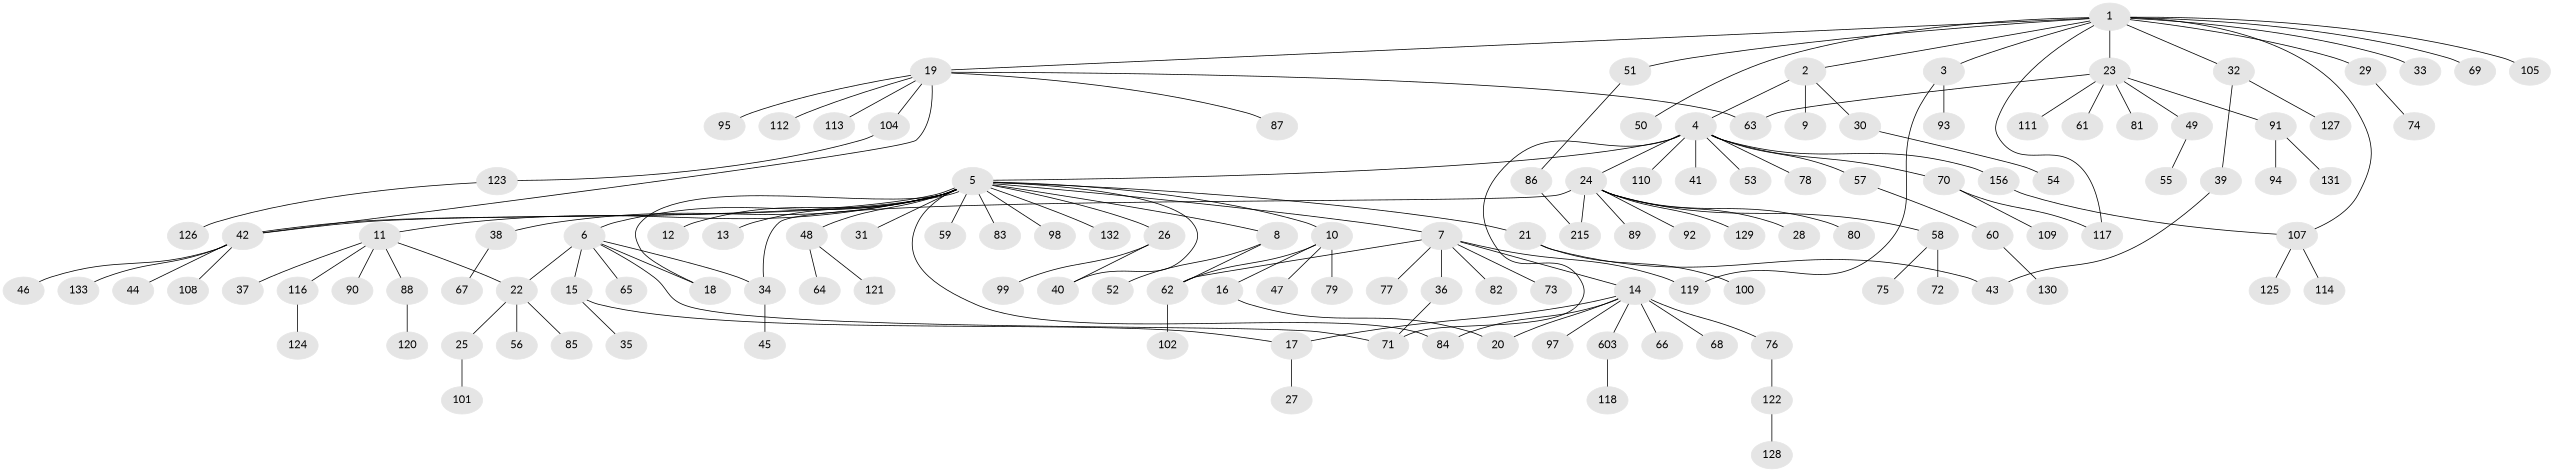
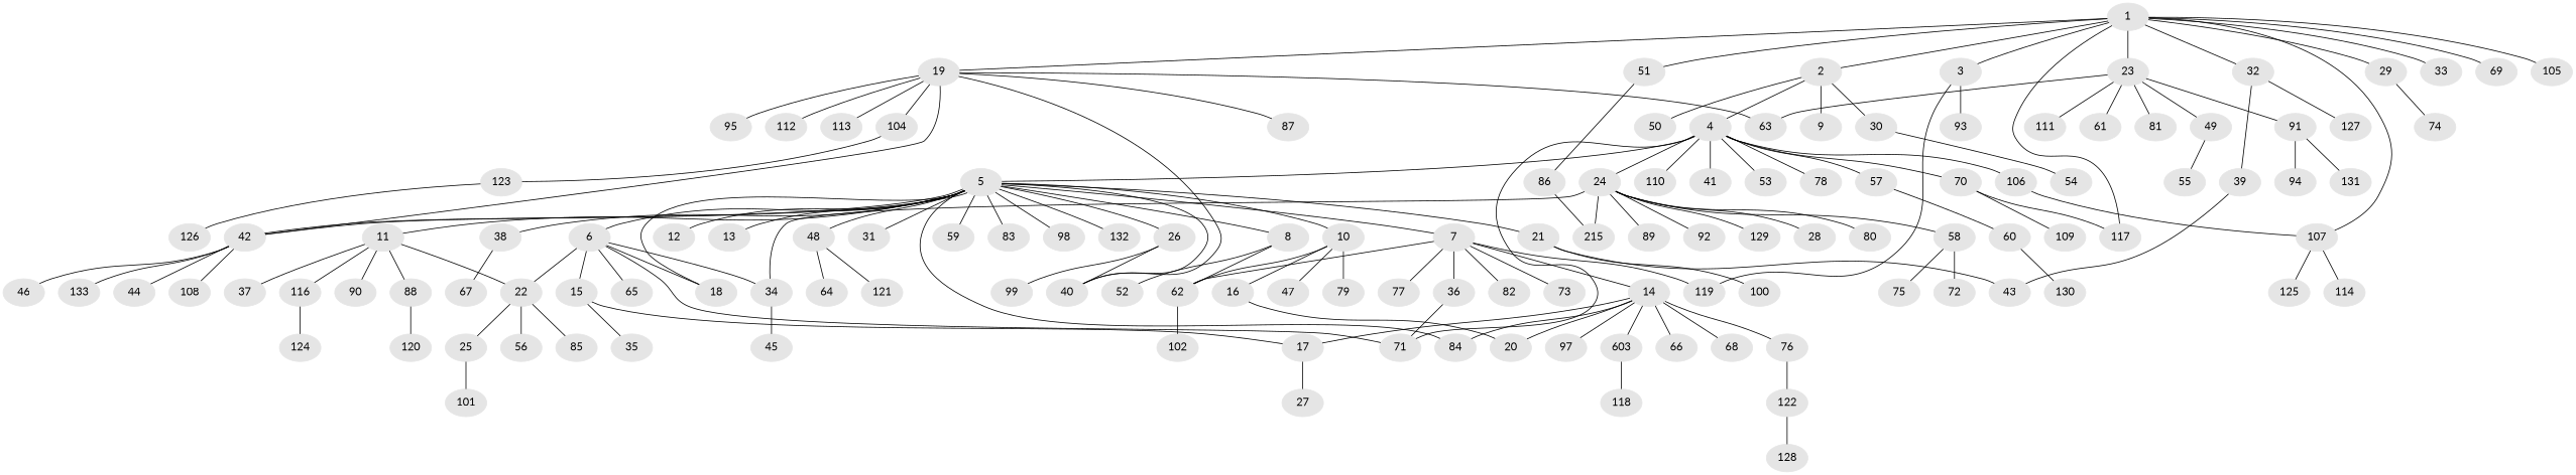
  graph {
    fontname=Lato
    node [color=gray90 fontname=Lato style=filled]
    edge [fontname=Lato]
    1
    2
    3
    19
    23
    29
    32
    33
    50
    51
    69
    105
    107
    117
    4
    9
    30
    93
    119
    40
    42
    63
    87
    95
    104
    112
    113
    49
    61
    81
    91
    111
    74
    127
    39
    86
    114
    125
    5
    24
    41
    53
    57
    70
    71
    78
-   106 [label=156]
+   106
    110
    54
    6
    7
    8
    10
    11
    12
    13
    18
    21
    26
    31
    38
    48
    59
    83
    84
    98
    132
    34
    28
    58
    80
    89
    92
    n74 [label=215]
    129
    60
    109
    15
    22
    65
    14
    36
    62
    73
    77
    82
    52
    16
    47
    79
    37
    88
    90
    116
    43
    100
    99
    67
    44
    46
    108
    133
    64
    121
    17
    35
    25
    56
    85
    45
    20
    66
    68
    76
    97
    n116 [label=603]
    102
    120
    124
    27
    122
    118
    123
    101
    55
    94
    131
    72
    75
    130
    128
    126
    1 -- 2
    1 -- 3
    1 -- 19
    1 -- 23
    1 -- 29
    1 -- 32
    1 -- 33
-   1 -- 50
+   2 -- 50
    1 -- 51
    1 -- 69
    1 -- 105
    1 -- 107
    1 -- 117
    2 -- 4
    2 -- 9
    2 -- 30
    3 -- 93
    3 -- 119
+   19 -- 40
    19 -- 42
    19 -- 63
    19 -- 87
    19 -- 95
    19 -- 104
    19 -- 112
    19 -- 113
    23 -- 63
    23 -- 49
    23 -- 61
    23 -- 81
    23 -- 91
    23 -- 111
    29 -- 74
    32 -- 127
    32 -- 39
    51 -- 86
    107 -- 114
    107 -- 125
    4 -- 5
    4 -- 24
    4 -- 41
    4 -- 53
    4 -- 57
    4 -- 70
    4 -- 71
    4 -- 78
    4 -- 106
    4 -- 110
    30 -- 54
    42 -- 44
    42 -- 46
    42 -- 108
    42 -- 133
    104 -- 123
    49 -- 55
    91 -- 94
    91 -- 131
    39 -- 43
    86 -- n74
    5 -- 40
    5 -- 42
    5 -- 42
    5 -- 6
    5 -- 7
    5 -- 8
    5 -- 10
    5 -- 11
    5 -- 12
    5 -- 13
    5 -- 18
    5 -- 21
    5 -- 26
    5 -- 31
    5 -- 38
    5 -- 48
    5 -- 59
    5 -- 83
    5 -- 84
    5 -- 98
    5 -- 132
    24 -- 34
    24 -- 28
    24 -- 58
    24 -- 80
    24 -- 89
    24 -- 92
    24 -- n74
    24 -- 129
    57 -- 60
    70 -- 117
    70 -- 109
    106 -- 107
    6 -- 71
    6 -- 18
    6 -- 34
    6 -- 15
    6 -- 22
    6 -- 65
    7 -- 119
    7 -- 14
    7 -- 36
    7 -- 62
    7 -- 73
    7 -- 77
    7 -- 82
    8 -- 62
    8 -- 52
    10 -- 62
    10 -- 16
    10 -- 47
    10 -- 79
    11 -- 22
    11 -- 37
    11 -- 88
    11 -- 90
    11 -- 116
    21 -- 43
    21 -- 100
    26 -- 40
    26 -- 99
    38 -- 67
    48 -- 64
    48 -- 121
    34 -- 45
    58 -- 72
    58 -- 75
    60 -- 130
    15 -- 17
    15 -- 35
    22 -- 25
    22 -- 56
    22 -- 85
    14 -- 84
    14 -- 17
    14 -- 20
    14 -- 66
    14 -- 68
    14 -- 76
    14 -- 97
    14 -- n116
    36 -- 71
    62 -- 102
    16 -- 20
    88 -- 120
    116 -- 124
    17 -- 27
    25 -- 101
    76 -- 122
    n116 -- 118
    122 -- 128
    123 -- 126
  }
